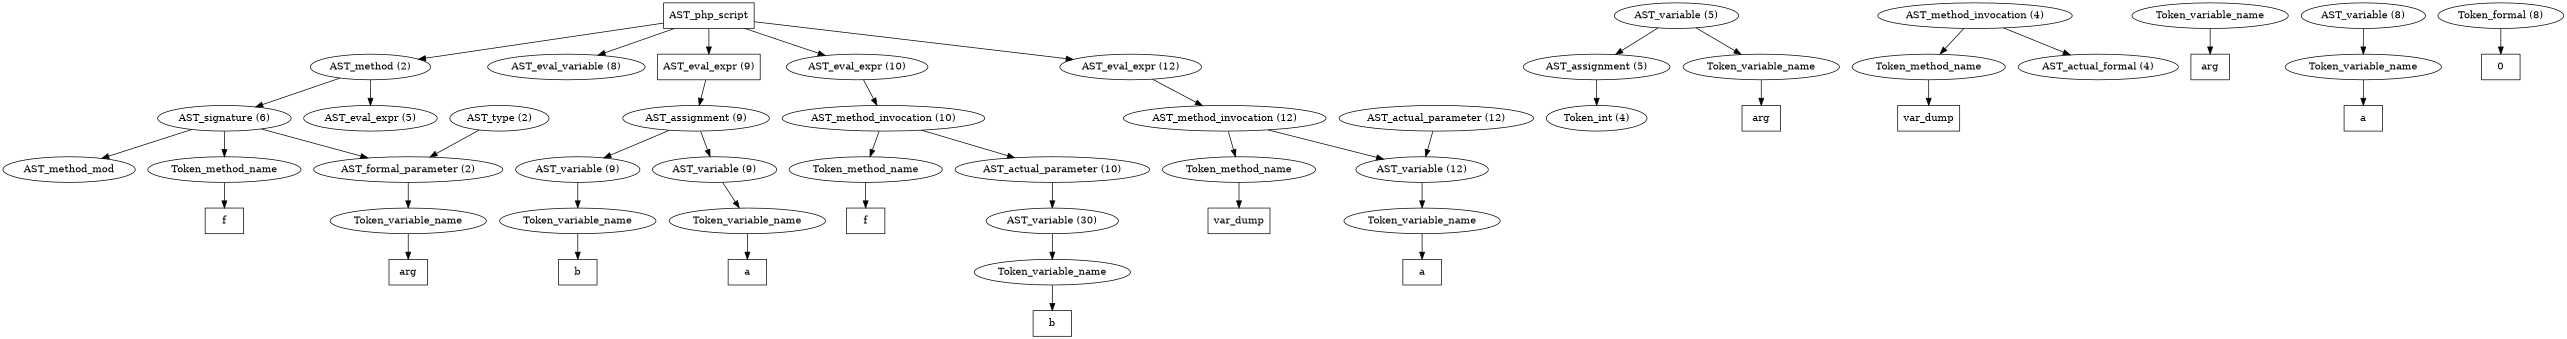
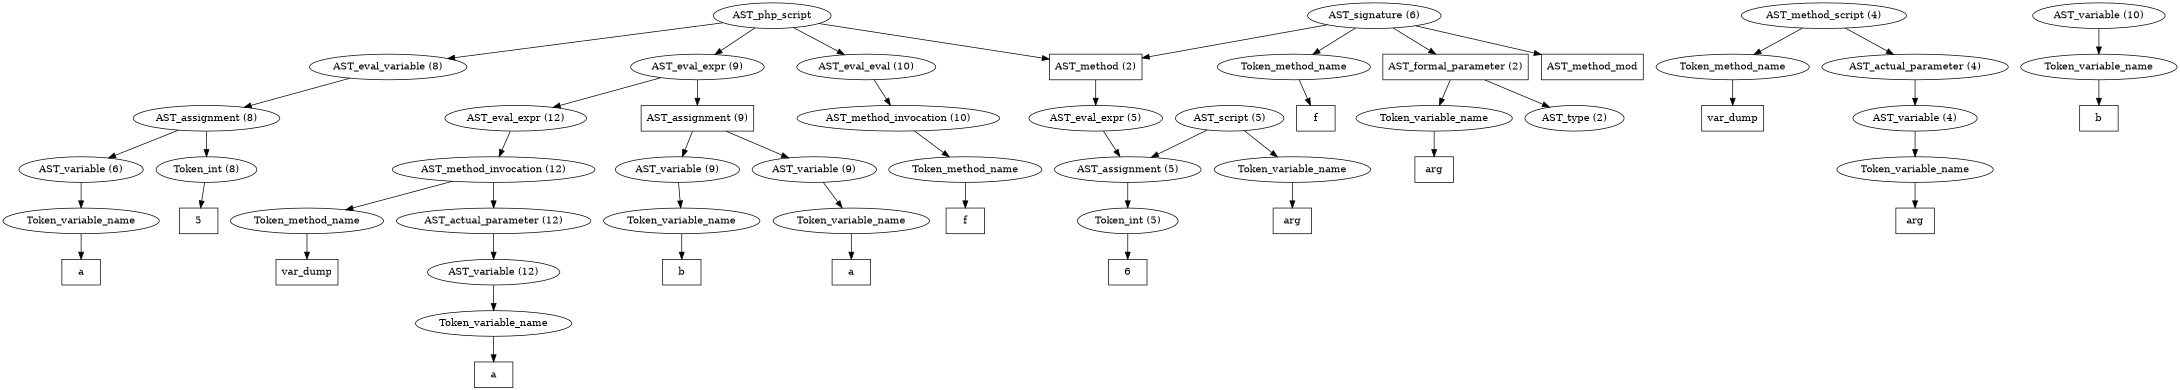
  digraph {
-   n1 [label=AST_php_script shape=box]
-   n2 [label="AST_method (2)"]
+   n1 [label=AST_php_script]
+   n2 [label="AST_method (2)" shape=box]
    n3 [label="AST_eval_variable (8)"]
-   n4 [label="AST_eval_expr (9)" shape=box]
-   n5 [label="AST_eval_expr (10)"]
+   n4 [label="AST_eval_expr (9)"]
+   n5 [label="AST_eval_eval (10)"]
    n6 [label="AST_eval_expr (12)"]
    n7 [label="AST_signature (6)"]
    n8 [label="AST_eval_expr (5)"]
-   n10 [label="AST_assignment (9)"]
+   n9 [label="AST_assignment (8)"]
+   n10 [label="AST_assignment (9)" shape=box]
    n11 [label="AST_method_invocation (10)"]
    n12 [label="AST_method_invocation (12)"]
-   n13 [label=AST_method_mod]
+   n13 [label=AST_method_mod shape=box]
    n14 [label=Token_method_name]
-   n15 [label="AST_formal_parameter (2)"]
+   n15 [label="AST_formal_parameter (2)" shape=box]
    n16 [label="AST_assignment (5)"]
    n17 [label=f shape=box]
    n18 [label="AST_type (2)"]
    n19 [label=Token_variable_name]
    n20 [label=arg shape=box]
-   n21 [label="AST_method_invocation (4)"]
+   n21 [label="AST_method_script (4)"]
    n22 [label=Token_method_name]
-   n23 [label="AST_actual_formal (4)"]
+   n23 [label="AST_actual_parameter (4)"]
    n24 [label=var_dump shape=box]
+   n25 [label="AST_variable (4)"]
    n26 [label=Token_variable_name]
    n27 [label=arg shape=box]
-   n28 [label="Token_int (4)"]
-   n29 [label="AST_variable (5)"]
+   n28 [label="Token_int (5)"]
+   n29 [label="AST_script (5)"]
    n30 [label=Token_variable_name]
+   n31 [label=6 shape=box]
    n32 [label=arg shape=box]
-   n33 [label="AST_variable (8)"]
-   n34 [label="Token_formal (8)"]
+   n33 [label="AST_variable (6)"]
+   n34 [label="Token_int (8)"]
    n35 [label=Token_variable_name]
-   n36 [label=0 shape=box]
+   n36 [label=5 shape=box]
    n37 [label=a shape=box]
    n38 [label="AST_variable (9)"]
    n39 [label="AST_variable (9)"]
    n40 [label=Token_variable_name]
    n41 [label=Token_variable_name]
    n42 [label=b shape=box]
    n43 [label=a shape=box]
    n44 [label=Token_method_name]
-   n45 [label="AST_actual_parameter (10)"]
    n46 [label=f shape=box]
-   n47 [label="AST_variable (30)"]
+   n47 [label="AST_variable (10)"]
    n48 [label=Token_variable_name]
    n49 [label=b shape=box]
    n50 [label=Token_method_name]
    n51 [label="AST_actual_parameter (12)"]
    n52 [label=var_dump shape=box]
    n53 [label="AST_variable (12)"]
    n54 [label=Token_variable_name]
    n55 [label=a shape=box]
    n1 -> n2
    n1 -> n3
    n1 -> n4
    n1 -> n5
-   n1 -> n6
-   n2 -> n7
+   n4 -> n6
+   n7 -> n2
    n2 -> n8
+   n3 -> n9
    n4 -> n10
    n5 -> n11
    n6 -> n12
    n7 -> n13
    n7 -> n14
    n7 -> n15
+   n8 -> n16
+   n9 -> n33
+   n9 -> n34
    n10 -> n38
    n10 -> n39
    n11 -> n44
-   n11 -> n45
    n12 -> n50
-   n12 -> n53
+   n12 -> n51
    n14 -> n17
-   n18 -> n15
+   n15 -> n18
    n15 -> n19
    n16 -> n28
    n19 -> n20
    n21 -> n22
    n21 -> n23
    n22 -> n24
+   n23 -> n25
+   n25 -> n26
    n26 -> n27
+   n28 -> n31
    n29 -> n16
    n29 -> n30
    n30 -> n32
    n33 -> n35
    n34 -> n36
    n35 -> n37
    n38 -> n40
    n39 -> n41
    n40 -> n42
    n41 -> n43
    n44 -> n46
-   n45 -> n47
    n47 -> n48
    n48 -> n49
    n50 -> n52
    n51 -> n53
    n53 -> n54
    n54 -> n55
  }
